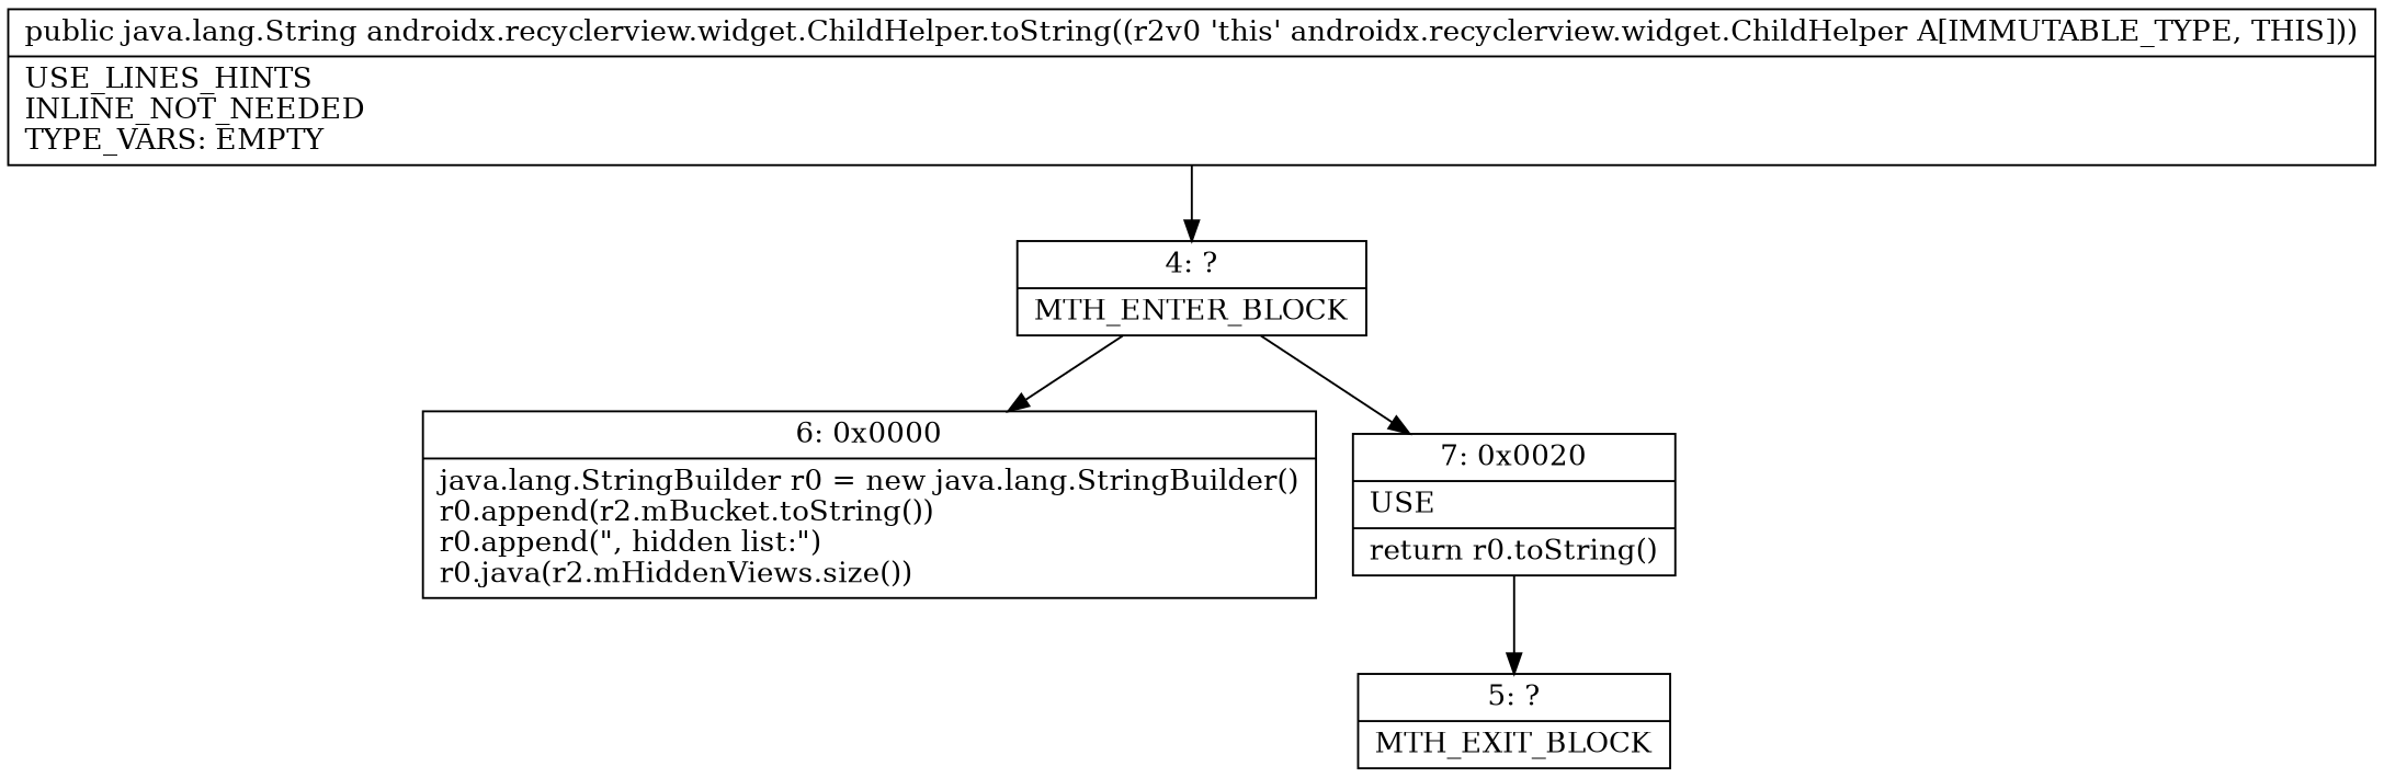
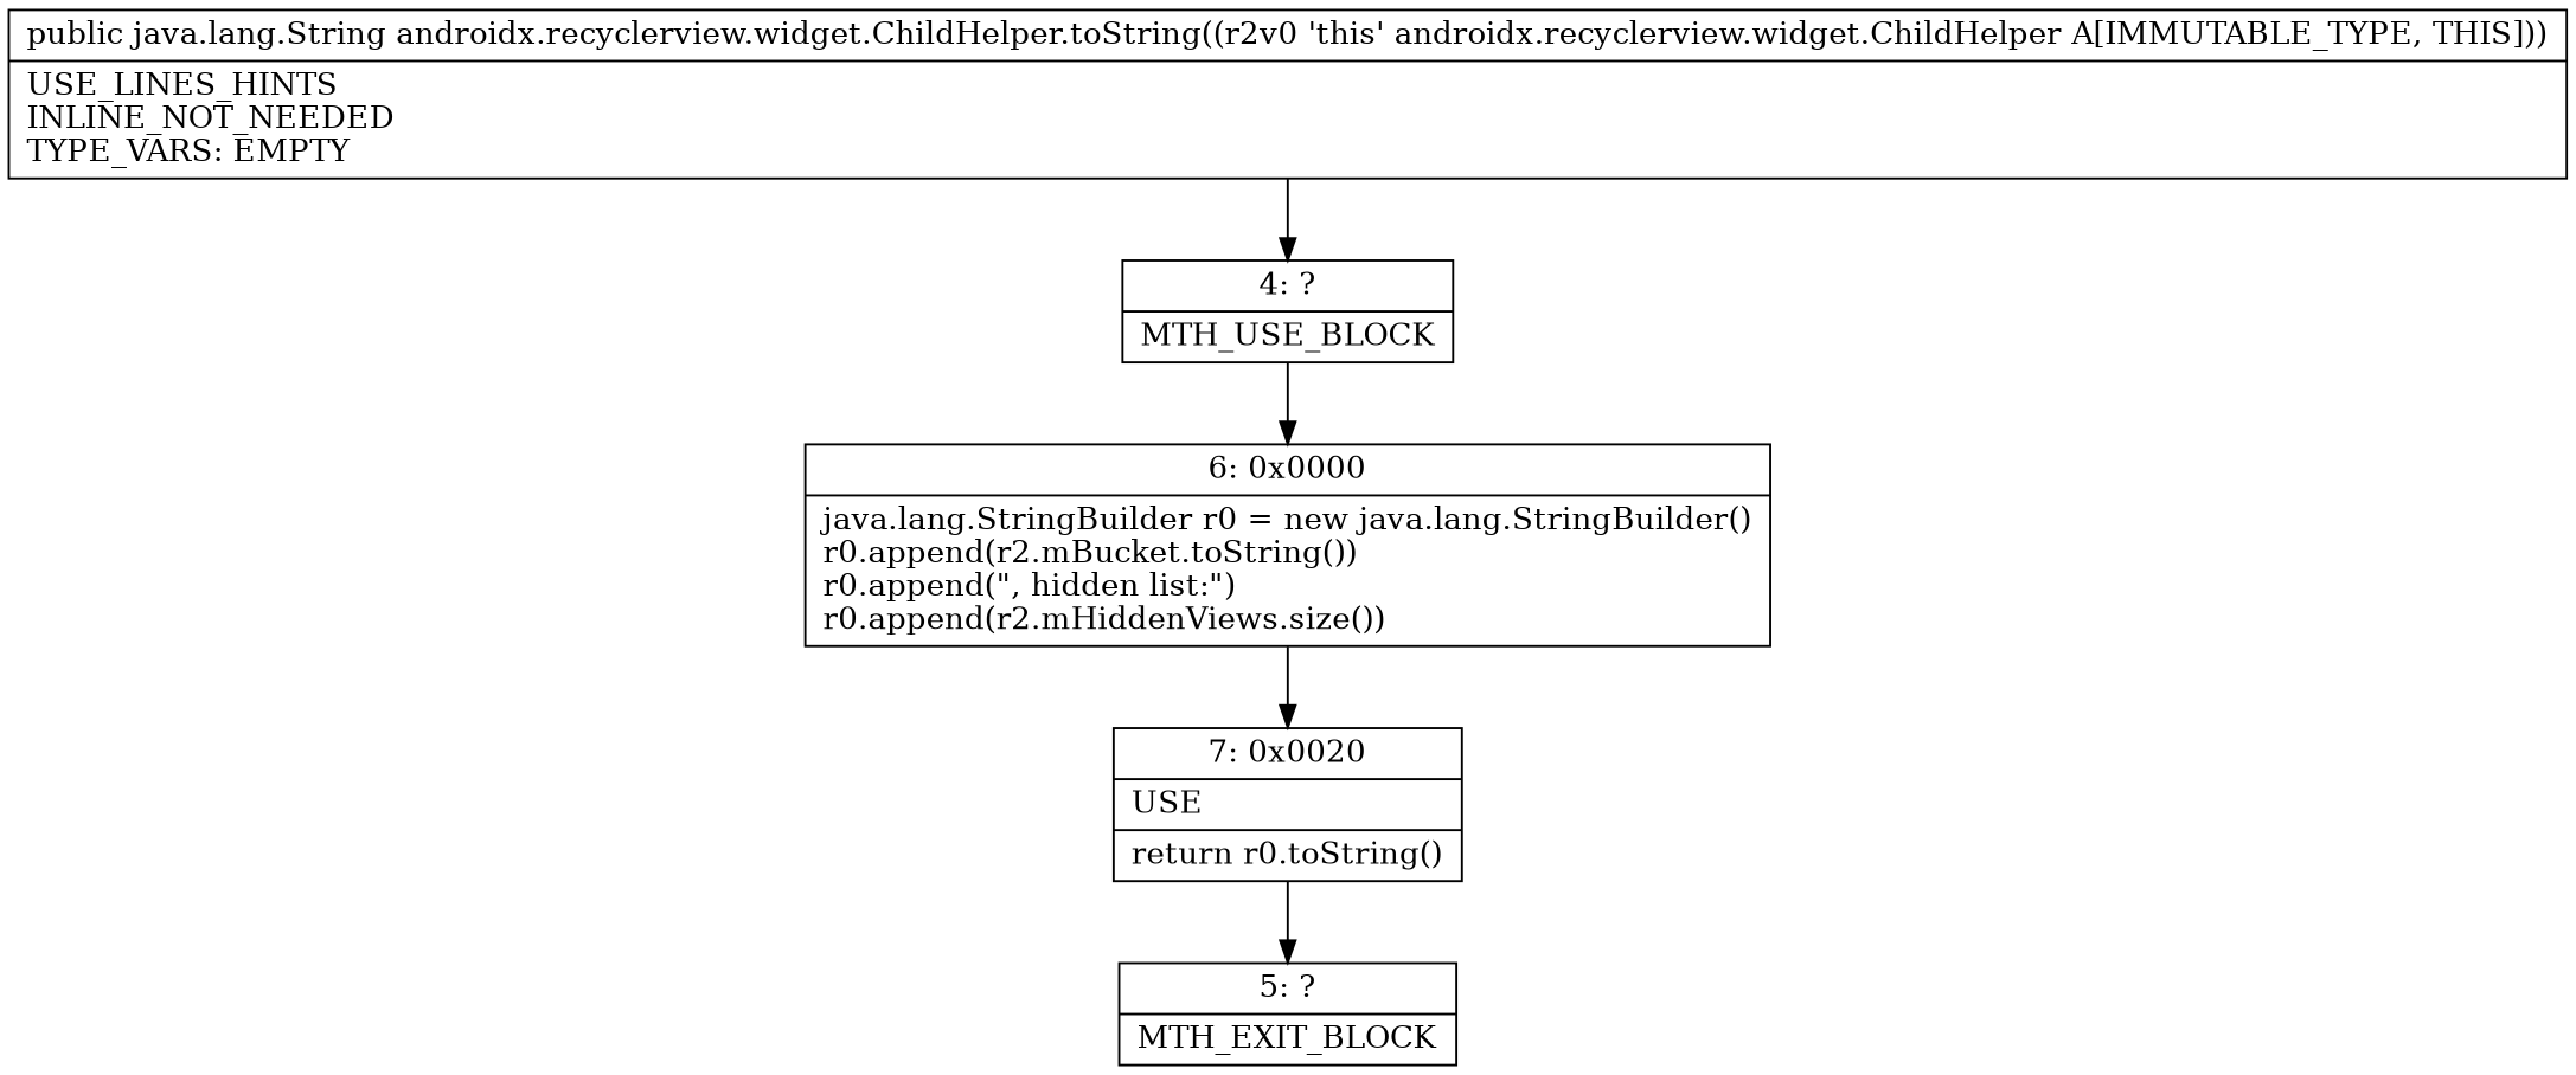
  digraph {
    node [shape=record]
-   n1 [label="{4\:\ ?|MTH_ENTER_BLOCK\l}"]
-   n2 [label="{6\:\ 0x0000|java.lang.StringBuilder r0 = new java.lang.StringBuilder()\lr0.append(r2.mBucket.toString())\lr0.append(\", hidden list:\")\lr0.java(r2.mHiddenViews.size())\l}"]
+   n1 [label="{4\:\ ?|MTH_USE_BLOCK\l}"]
+   n2 [label="{6\:\ 0x0000|java.lang.StringBuilder r0 = new java.lang.StringBuilder()\lr0.append(r2.mBucket.toString())\lr0.append(\", hidden list:\")\lr0.append(r2.mHiddenViews.size())\l}"]
    n3 [label="{7\:\ 0x0020|USE\l|return r0.toString()\l}"]
    n4 [label="{5\:\ ?|MTH_EXIT_BLOCK\l}"]
    n5 [label="{public java.lang.String androidx.recyclerview.widget.ChildHelper.toString((r2v0 'this' androidx.recyclerview.widget.ChildHelper A[IMMUTABLE_TYPE, THIS]))  | USE_LINES_HINTS\lINLINE_NOT_NEEDED\lTYPE_VARS: EMPTY\l}"]
    n1 -> n2
-   n1 -> n3
+   n2 -> n3
    n3 -> n4
    n5 -> n1
  }
